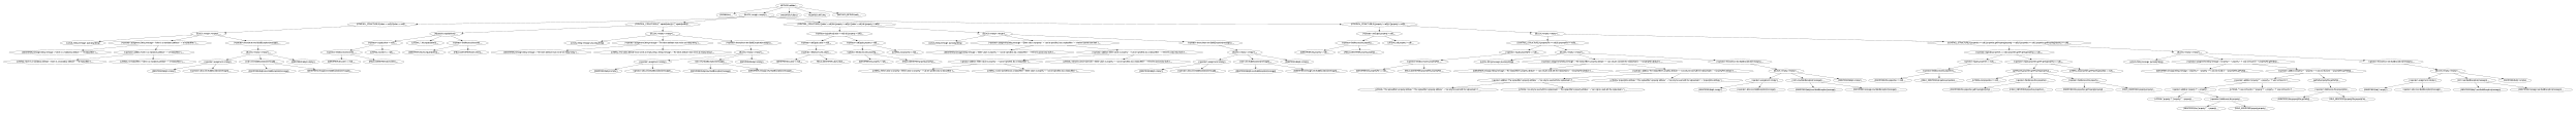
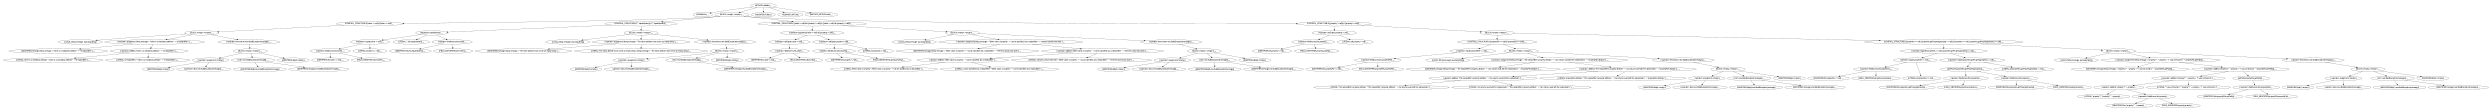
  digraph {
    fontname="Liberation Sans"
    node [fontname="Liberation Sans"]
    edge [fontname="Liberation Sans"]
    n1 [label=<(METHOD,validate)<SUB>103</SUB>>]
    n2 [label=<(PARAM,this)<SUB>103</SUB>>]
    n3 [label=<(BLOCK,&lt;empty&gt;,&lt;empty&gt;)<SUB>103</SUB>>]
    n4 [label=<(MODIFIER,PUBLIC)>]
    n5 [label=<(MODIFIER,VIRTUAL)>]
    n6 [label=<(METHOD_RETURN,void)<SUB>103</SUB>>]
    n7 [label=<(CONTROL_STRUCTURE,if (token == null),if (token == null))<SUB>105</SUB>>]
    n8 [label=<(CONTROL_STRUCTURE,if (&quot;&quot;.equals(token)),if (&quot;&quot;.equals(token)))<SUB>110</SUB>>]
    n9 [label=<(CONTROL_STRUCTURE,if ((value != null) &amp;&amp; (property != null)),if ((value != null) &amp;&amp; (property != null)))<SUB>116</SUB>>]
    n10 [label=<(CONTROL_STRUCTURE,if ((property != null)),if ((property != null)))<SUB>121</SUB>>]
    n11 [label=<(BLOCK,&lt;empty&gt;,&lt;empty&gt;)<SUB>105</SUB>>]
    n12 [label=<(equals,this.equals(token))<SUB>110</SUB>>]
    n13 [label=<(BLOCK,&lt;empty&gt;,&lt;empty&gt;)<SUB>110</SUB>>]
    n14 [label=<(&lt;operator&gt;.logicalAnd,(value != null) &amp;&amp; (property != null))<SUB>116</SUB>>]
    n15 [label=<(BLOCK,&lt;empty&gt;,&lt;empty&gt;)<SUB>116</SUB>>]
    n16 [label=<(&lt;operator&gt;.notEquals,property != null)<SUB>121</SUB>>]
    n17 [label=<(BLOCK,&lt;empty&gt;,&lt;empty&gt;)<SUB>121</SUB>>]
    n18 [label=<(&lt;operator&gt;.equals,token == null)<SUB>105</SUB>>]
    n19 [label=<(&lt;operator&gt;.fieldAccess,this.token)<SUB>105</SUB>>]
    n20 [label=<(LITERAL,null,token == null)<SUB>105</SUB>>]
    n21 [label=<(LOCAL,String message: java.lang.String)>]
    n22 [label=<(&lt;operator&gt;.assignment,String message = &quot;token is a mandatory attribute &quot; + &quot;of replacefilter.&quot;)<SUB>106</SUB>>]
    n23 [label=<(&lt;operator&gt;.throw,throw new BuildException(message);)<SUB>107</SUB>>]
    n24 [label=<(IDENTIFIER,this,token == null)<SUB>105</SUB>>]
    n25 [label=<(FIELD_IDENTIFIER,token,token)<SUB>105</SUB>>]
    n26 [label=<(IDENTIFIER,message,String message = &quot;token is a mandatory attribute &quot; + &quot;of replacefilter.&quot;)<SUB>106</SUB>>]
    n27 [label=<(&lt;operator&gt;.addition,&quot;token is a mandatory attribute &quot; + &quot;of replacefilter.&quot;)<SUB>106</SUB>>]
    n28 [label=<(BLOCK,&lt;empty&gt;,&lt;empty&gt;)<SUB>107</SUB>>]
    n29 [label=<(LITERAL,&quot;token is a mandatory attribute &quot;,&quot;token is a mandatory attribute &quot; + &quot;of replacefilter.&quot;)<SUB>106</SUB>>]
    n30 [label=<(LITERAL,&quot;of replacefilter.&quot;,&quot;token is a mandatory attribute &quot; + &quot;of replacefilter.&quot;)<SUB>106</SUB>>]
    n31 [label=<(&lt;operator&gt;.assignment,&lt;empty&gt;)>]
    n32 [label=<(&lt;init&gt;,new BuildException(message))<SUB>107</SUB>>]
    n33 [label=<(IDENTIFIER,$obj3,&lt;empty&gt;)>]
    n34 [label=<(IDENTIFIER,$obj3,&lt;empty&gt;)>]
    n35 [label=<(&lt;operator&gt;.alloc,new BuildException(message))<SUB>107</SUB>>]
    n36 [label=<(IDENTIFIER,$obj3,new BuildException(message))>]
    n37 [label=<(IDENTIFIER,message,new BuildException(message))<SUB>107</SUB>>]
    n38 [label=<(LITERAL,&quot;&quot;,this.equals(token))<SUB>110</SUB>>]
    n39 [label=<(&lt;operator&gt;.fieldAccess,this.token)<SUB>110</SUB>>]
    n40 [label=<(LOCAL,String message: java.lang.String)>]
    n41 [label=<(&lt;operator&gt;.assignment,String message = &quot;The token attribute must not be an empty string.&quot;)<SUB>111</SUB>>]
    n42 [label=<(&lt;operator&gt;.throw,throw new BuildException(message);)<SUB>112</SUB>>]
    n43 [label=<(IDENTIFIER,this,this.equals(token))<SUB>110</SUB>>]
    n44 [label=<(FIELD_IDENTIFIER,token,token)<SUB>110</SUB>>]
    n45 [label=<(IDENTIFIER,message,String message = &quot;The token attribute must not be an empty string.&quot;)<SUB>111</SUB>>]
    n46 [label=<(LITERAL,&quot;The token attribute must not be an empty string.&quot;,String message = &quot;The token attribute must not be an empty string.&quot;)<SUB>111</SUB>>]
    n47 [label=<(BLOCK,&lt;empty&gt;,&lt;empty&gt;)<SUB>112</SUB>>]
    n48 [label=<(&lt;operator&gt;.assignment,&lt;empty&gt;)>]
    n49 [label=<(&lt;init&gt;,new BuildException(message))<SUB>112</SUB>>]
    n50 [label=<(IDENTIFIER,$obj4,&lt;empty&gt;)>]
    n51 [label=<(IDENTIFIER,$obj4,&lt;empty&gt;)>]
    n52 [label=<(&lt;operator&gt;.alloc,new BuildException(message))<SUB>112</SUB>>]
-   n53 [label=<(IDENTIFIER,$obj4,new BuildException(message))>]
    n54 [label=<(IDENTIFIER,message,new BuildException(message))<SUB>112</SUB>>]
    n55 [label=<(&lt;operator&gt;.notEquals,value != null)<SUB>116</SUB>>]
    n56 [label=<(&lt;operator&gt;.notEquals,property != null)<SUB>116</SUB>>]
    n57 [label=<(LOCAL,String message: java.lang.String)>]
    n58 [label=<(&lt;operator&gt;.assignment,String message = &quot;Either value or property &quot; + &quot;can be specified, but a replacefilter &quot; + &quot;element cannot have both.&quot;)<SUB>117</SUB>>]
    n59 [label=<(&lt;operator&gt;.throw,throw new BuildException(message);)<SUB>118</SUB>>]
    n60 [label=<(&lt;operator&gt;.fieldAccess,this.value)<SUB>116</SUB>>]
    n61 [label=<(&lt;operator&gt;.fieldAccess,this.property)<SUB>116</SUB>>]
    n62 [label=<(LITERAL,null,property != null)<SUB>116</SUB>>]
    n63 [label=<(IDENTIFIER,this,value != null)<SUB>116</SUB>>]
    n64 [label=<(FIELD_IDENTIFIER,value,value)<SUB>116</SUB>>]
    n65 [label=<(IDENTIFIER,this,property != null)<SUB>116</SUB>>]
    n66 [label=<(FIELD_IDENTIFIER,property,property)<SUB>116</SUB>>]
    n67 [label=<(IDENTIFIER,message,String message = &quot;Either value or property &quot; + &quot;can be specified, but a replacefilter &quot; + &quot;element cannot have both.&quot;)<SUB>117</SUB>>]
    n68 [label=<(&lt;operator&gt;.addition,&quot;Either value or property &quot; + &quot;can be specified, but a replacefilter &quot; + &quot;element cannot have both.&quot;)<SUB>117</SUB>>]
    n69 [label=<(BLOCK,&lt;empty&gt;,&lt;empty&gt;)<SUB>118</SUB>>]
    n70 [label=<(&lt;operator&gt;.addition,&quot;Either value or property &quot; + &quot;can be specified, but a replacefilter &quot;)<SUB>117</SUB>>]
    n71 [label=<(LITERAL,&quot;element cannot have both.&quot;,&quot;Either value or property &quot; + &quot;can be specified, but a replacefilter &quot; + &quot;element cannot have both.&quot;)<SUB>117</SUB>>]
    n72 [label=<(LITERAL,&quot;Either value or property &quot;,&quot;Either value or property &quot; + &quot;can be specified, but a replacefilter &quot;)<SUB>117</SUB>>]
    n73 [label=<(LITERAL,&quot;can be specified, but a replacefilter &quot;,&quot;Either value or property &quot; + &quot;can be specified, but a replacefilter &quot;)<SUB>117</SUB>>]
    n74 [label=<(&lt;operator&gt;.assignment,&lt;empty&gt;)>]
    n75 [label=<(&lt;init&gt;,new BuildException(message))<SUB>118</SUB>>]
    n76 [label=<(IDENTIFIER,$obj5,&lt;empty&gt;)>]
    n77 [label=<(IDENTIFIER,$obj5,&lt;empty&gt;)>]
    n78 [label=<(&lt;operator&gt;.alloc,new BuildException(message))<SUB>118</SUB>>]
    n79 [label=<(IDENTIFIER,$obj5,new BuildException(message))>]
    n80 [label=<(IDENTIFIER,message,new BuildException(message))<SUB>118</SUB>>]
    n81 [label=<(&lt;operator&gt;.fieldAccess,this.property)<SUB>121</SUB>>]
    n82 [label=<(LITERAL,null,property != null)<SUB>121</SUB>>]
    n83 [label=<(CONTROL_STRUCTURE,if (propertyFile == null),if (propertyFile == null))<SUB>123</SUB>>]
    n84 [label=<(CONTROL_STRUCTURE,if (properties == null || properties.getProperty(property) == null),if (properties == null || properties.getProperty(property) == null))<SUB>129</SUB>>]
    n85 [label=<(IDENTIFIER,this,property != null)<SUB>121</SUB>>]
    n86 [label=<(FIELD_IDENTIFIER,property,property)<SUB>121</SUB>>]
    n87 [label=<(&lt;operator&gt;.equals,propertyFile == null)<SUB>123</SUB>>]
    n88 [label=<(BLOCK,&lt;empty&gt;,&lt;empty&gt;)<SUB>123</SUB>>]
    n89 [label=<(&lt;operator&gt;.logicalOr,properties == null || properties.getProperty(property) == null)<SUB>129</SUB>>]
    n90 [label=<(BLOCK,&lt;empty&gt;,&lt;empty&gt;)<SUB>130</SUB>>]
    n91 [label=<(&lt;operator&gt;.fieldAccess,this.propertyFile)<SUB>123</SUB>>]
    n92 [label=<(LOCAL,String message: java.lang.String)>]
    n93 [label=<(&lt;operator&gt;.assignment,String message = &quot;The replacefilter's property attribute &quot; + &quot;can only be used with the replacetask's &quot; + &quot;propertyFile attribute.&quot;)<SUB>124</SUB>>]
    n94 [label=<(&lt;operator&gt;.throw,throw new BuildException(message);)<SUB>125</SUB>>]
    n95 [label=<(IDENTIFIER,this,propertyFile == null)<SUB>123</SUB>>]
    n96 [label=<(FIELD_IDENTIFIER,propertyFile,propertyFile)<SUB>123</SUB>>]
    n97 [label=<(IDENTIFIER,message,String message = &quot;The replacefilter's property attribute &quot; + &quot;can only be used with the replacetask's &quot; + &quot;propertyFile attribute.&quot;)<SUB>124</SUB>>]
    n98 [label=<(&lt;operator&gt;.addition,&quot;The replacefilter's property attribute &quot; + &quot;can only be used with the replacetask's &quot; + &quot;propertyFile attribute.&quot;)<SUB>124</SUB>>]
    n99 [label=<(BLOCK,&lt;empty&gt;,&lt;empty&gt;)<SUB>125</SUB>>]
    n100 [label=<(&lt;operator&gt;.addition,&quot;The replacefilter's property attribute &quot; + &quot;can only be used with the replacetask's &quot;)<SUB>124</SUB>>]
    n101 [label=<(LITERAL,&quot;propertyFile attribute.&quot;,&quot;The replacefilter's property attribute &quot; + &quot;can only be used with the replacetask's &quot; + &quot;propertyFile attribute.&quot;)<SUB>124</SUB>>]
    n102 [label=<(LITERAL,&quot;The replacefilter's property attribute &quot;,&quot;The replacefilter's property attribute &quot; + &quot;can only be used with the replacetask's &quot;)<SUB>124</SUB>>]
    n103 [label=<(LITERAL,&quot;can only be used with the replacetask's &quot;,&quot;The replacefilter's property attribute &quot; + &quot;can only be used with the replacetask's &quot;)<SUB>124</SUB>>]
    n104 [label=<(&lt;operator&gt;.assignment,&lt;empty&gt;)>]
    n105 [label=<(&lt;init&gt;,new BuildException(message))<SUB>125</SUB>>]
    n106 [label=<(IDENTIFIER,$obj6,&lt;empty&gt;)>]
    n107 [label=<(IDENTIFIER,$obj6,&lt;empty&gt;)>]
    n108 [label=<(&lt;operator&gt;.alloc,new BuildException(message))<SUB>125</SUB>>]
    n109 [label=<(IDENTIFIER,$obj6,new BuildException(message))>]
    n110 [label=<(IDENTIFIER,message,new BuildException(message))<SUB>125</SUB>>]
    n111 [label=<(&lt;operator&gt;.equals,properties == null)<SUB>129</SUB>>]
    n112 [label=<(&lt;operator&gt;.equals,properties.getProperty(property) == null)<SUB>130</SUB>>]
    n113 [label=<(LOCAL,String message: java.lang.String)>]
    n114 [label=<(&lt;operator&gt;.assignment,String message = &quot;property \&quot;&quot; + property + &quot;\&quot; was not found in &quot; + propertyFile.getPath())<SUB>131</SUB>>]
    n115 [label=<(&lt;operator&gt;.throw,throw new BuildException(message);)<SUB>132</SUB>>]
    n116 [label=<(&lt;operator&gt;.fieldAccess,this.properties)<SUB>129</SUB>>]
    n117 [label=<(LITERAL,null,properties == null)<SUB>129</SUB>>]
    n118 [label=<(getProperty,properties.getProperty(property))<SUB>130</SUB>>]
    n119 [label=<(LITERAL,null,properties.getProperty(property) == null)<SUB>130</SUB>>]
    n120 [label=<(IDENTIFIER,this,properties == null)<SUB>129</SUB>>]
    n121 [label=<(FIELD_IDENTIFIER,properties,properties)<SUB>129</SUB>>]
    n122 [label=<(&lt;operator&gt;.fieldAccess,this.properties)<SUB>130</SUB>>]
    n123 [label=<(&lt;operator&gt;.fieldAccess,this.property)<SUB>130</SUB>>]
    n124 [label=<(IDENTIFIER,this,properties.getProperty(property))<SUB>130</SUB>>]
    n125 [label=<(FIELD_IDENTIFIER,properties,properties)<SUB>130</SUB>>]
    n126 [label=<(IDENTIFIER,this,properties.getProperty(property))<SUB>130</SUB>>]
    n127 [label=<(FIELD_IDENTIFIER,property,property)<SUB>130</SUB>>]
    n128 [label=<(IDENTIFIER,message,String message = &quot;property \&quot;&quot; + property + &quot;\&quot; was not found in &quot; + propertyFile.getPath())<SUB>131</SUB>>]
    n129 [label=<(&lt;operator&gt;.addition,&quot;property \&quot;&quot; + property + &quot;\&quot; was not found in &quot; + propertyFile.getPath())<SUB>131</SUB>>]
    n130 [label=<(BLOCK,&lt;empty&gt;,&lt;empty&gt;)<SUB>132</SUB>>]
    n131 [label=<(&lt;operator&gt;.addition,&quot;property \&quot;&quot; + property + &quot;\&quot; was not found in &quot;)<SUB>131</SUB>>]
    n132 [label=<(getPath,propertyFile.getPath())<SUB>131</SUB>>]
    n133 [label=<(&lt;operator&gt;.addition,&quot;property \&quot;&quot; + property)<SUB>131</SUB>>]
    n134 [label=<(LITERAL,&quot;\&quot; was not found in &quot;,&quot;property \&quot;&quot; + property + &quot;\&quot; was not found in &quot;)<SUB>131</SUB>>]
    n135 [label=<(&lt;operator&gt;.fieldAccess,this.propertyFile)<SUB>131</SUB>>]
    n136 [label=<(LITERAL,&quot;property \&quot;&quot;,&quot;property \&quot;&quot; + property)<SUB>131</SUB>>]
    n137 [label=<(&lt;operator&gt;.fieldAccess,this.property)<SUB>131</SUB>>]
    n138 [label=<(IDENTIFIER,this,&quot;property \&quot;&quot; + property)<SUB>131</SUB>>]
    n139 [label=<(FIELD_IDENTIFIER,property,property)<SUB>131</SUB>>]
    n140 [label=<(IDENTIFIER,this,propertyFile.getPath())<SUB>131</SUB>>]
    n141 [label=<(FIELD_IDENTIFIER,propertyFile,propertyFile)<SUB>131</SUB>>]
    n142 [label=<(&lt;operator&gt;.assignment,&lt;empty&gt;)>]
    n143 [label=<(&lt;init&gt;,new BuildException(message))<SUB>132</SUB>>]
    n144 [label=<(IDENTIFIER,$obj7,&lt;empty&gt;)>]
    n145 [label=<(IDENTIFIER,$obj7,&lt;empty&gt;)>]
    n146 [label=<(&lt;operator&gt;.alloc,new BuildException(message))<SUB>132</SUB>>]
    n147 [label=<(IDENTIFIER,$obj7,new BuildException(message))>]
    n148 [label=<(IDENTIFIER,message,new BuildException(message))<SUB>132</SUB>>]
    n1 -> n2
    n1 -> n3
    n1 -> n4
    n1 -> n5
    n1 -> n6
    n3 -> n7
    n3 -> n8
    n3 -> n9
    n3 -> n10
    n7 -> n11
    n8 -> n12
    n8 -> n13
    n9 -> n14
    n9 -> n15
    n10 -> n16
    n10 -> n17
    n11 -> n21
    n11 -> n22
    n11 -> n23
    n12 -> n18
    n12 -> n38
    n12 -> n39
    n13 -> n40
    n13 -> n41
    n13 -> n42
    n14 -> n55
    n14 -> n56
    n15 -> n57
    n15 -> n58
    n15 -> n59
    n16 -> n81
    n16 -> n82
    n17 -> n83
    n17 -> n84
    n18 -> n19
    n18 -> n20
    n19 -> n24
    n19 -> n25
    n22 -> n26
    n22 -> n27
    n23 -> n28
    n27 -> n29
    n27 -> n30
    n28 -> n31
    n28 -> n32
    n28 -> n33
    n31 -> n34
    n31 -> n35
    n32 -> n36
    n32 -> n37
    n39 -> n43
    n39 -> n44
    n41 -> n45
    n41 -> n46
    n42 -> n47
    n47 -> n48
    n47 -> n49
    n47 -> n50
    n48 -> n51
    n48 -> n52
-   n49 -> n53
    n49 -> n54
    n55 -> n60
    n56 -> n61
    n56 -> n62
    n58 -> n67
    n58 -> n68
    n59 -> n69
    n60 -> n63
    n60 -> n64
    n61 -> n65
    n61 -> n66
    n68 -> n70
    n68 -> n71
    n69 -> n74
    n69 -> n75
    n69 -> n76
    n70 -> n72
    n70 -> n73
    n74 -> n77
    n74 -> n78
    n75 -> n79
    n75 -> n80
    n81 -> n85
    n81 -> n86
    n83 -> n87
    n83 -> n88
    n84 -> n89
    n84 -> n90
    n87 -> n91
    n88 -> n92
    n88 -> n93
    n88 -> n94
    n89 -> n111
    n89 -> n112
    n90 -> n113
    n90 -> n114
    n90 -> n115
    n91 -> n95
    n91 -> n96
    n93 -> n97
    n93 -> n98
    n94 -> n99
    n98 -> n100
    n98 -> n101
    n99 -> n104
    n99 -> n105
    n99 -> n106
    n100 -> n102
    n100 -> n103
    n104 -> n107
    n104 -> n108
    n105 -> n109
    n105 -> n110
    n111 -> n116
-   n118 -> n117
+   n111 -> n117
    n112 -> n118
    n112 -> n119
    n114 -> n128
    n114 -> n129
    n115 -> n130
    n116 -> n120
    n116 -> n121
    n118 -> n122
    n118 -> n123
    n122 -> n124
    n122 -> n125
    n123 -> n126
    n123 -> n127
    n129 -> n131
    n129 -> n132
    n130 -> n142
    n130 -> n143
    n130 -> n144
    n131 -> n133
    n131 -> n134
    n132 -> n135
    n133 -> n136
    n133 -> n137
    n135 -> n140
    n135 -> n141
    n137 -> n138
    n137 -> n139
    n142 -> n145
    n142 -> n146
    n143 -> n147
    n143 -> n148
  }
